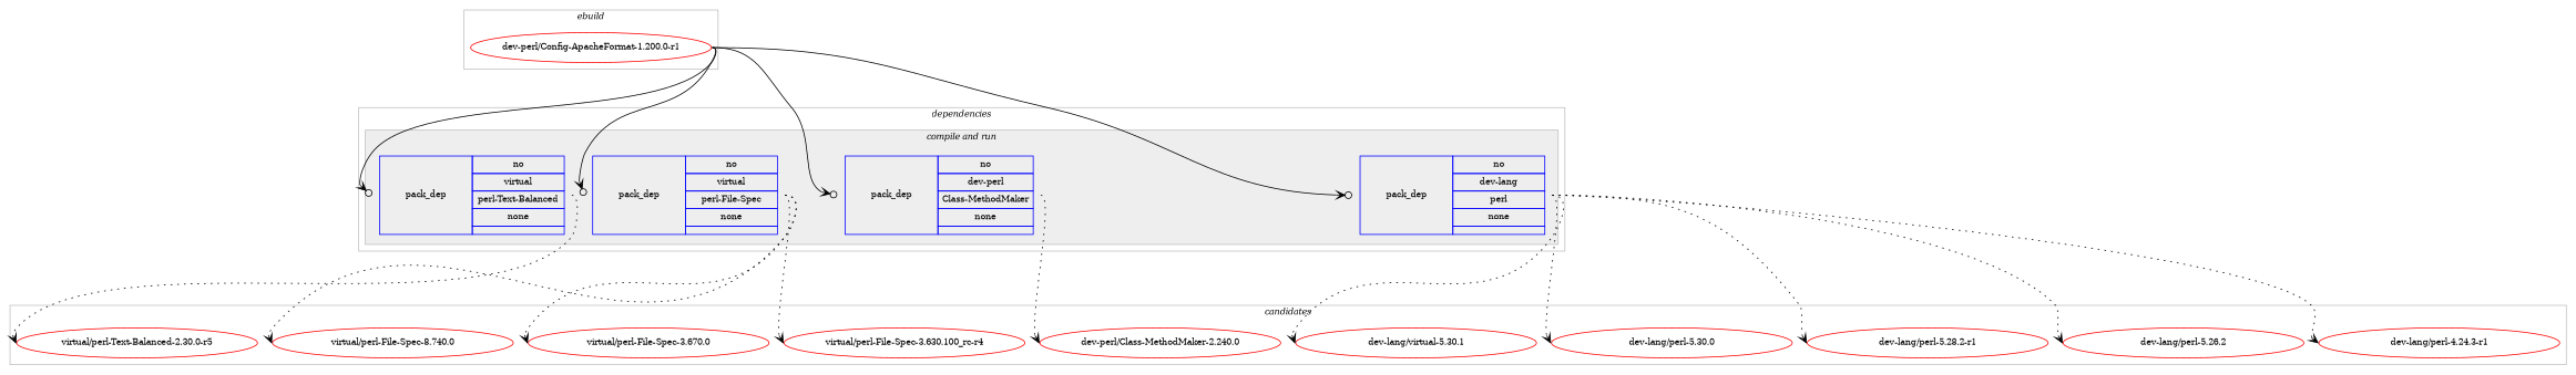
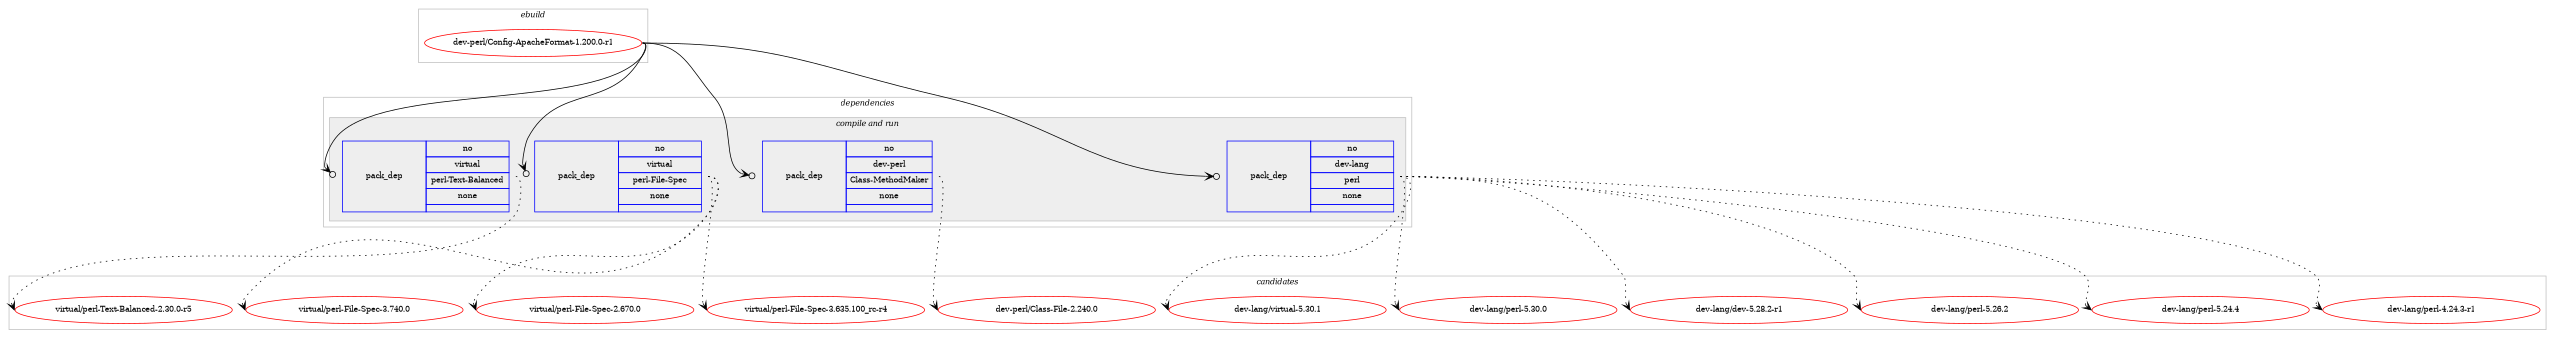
  digraph {
    compound=true
    concentrate=true
    fontname="DejaVu Serif"
    fontsize=10
    newrank=true
    rankdir=TB
    ranksep=1.5
    node [color=red fontname="DejaVu Serif" fontsize=10]
    edge [arrowhead=vee fontname="DejaVu Serif" headport=w style=dotted tailport=e weight=100]
    n1 [label="dev-perl/Config-ApacheFormat-1.200.0-r1" width=4]
    n2 [color=blue label=<<TABLE BORDER="0" CELLBORDER="1" CELLSPACING="0" CELLPADDING="4" WIDTH="220"><TR><TD ROWSPAN="6" CELLPADDING="30">pack_dep</TD></TR><TR><TD WIDTH="110">no</TD></TR><TR><TD>dev-lang</TD></TR><TR><TD>perl</TD></TR><TR><TD>none</TD></TR><TR><TD></TD></TR></TABLE>> shape=none]
    n3 [color=blue label=<<TABLE BORDER="0" CELLBORDER="1" CELLSPACING="0" CELLPADDING="4" WIDTH="220"><TR><TD ROWSPAN="6" CELLPADDING="30">pack_dep</TD></TR><TR><TD WIDTH="110">no</TD></TR><TR><TD>dev-perl</TD></TR><TR><TD>Class-MethodMaker</TD></TR><TR><TD>none</TD></TR><TR><TD></TD></TR></TABLE>> shape=none]
    n4 [color=blue label=<<TABLE BORDER="0" CELLBORDER="1" CELLSPACING="0" CELLPADDING="4" WIDTH="220"><TR><TD ROWSPAN="6" CELLPADDING="30">pack_dep</TD></TR><TR><TD WIDTH="110">no</TD></TR><TR><TD>virtual</TD></TR><TR><TD>perl-File-Spec</TD></TR><TR><TD>none</TD></TR><TR><TD></TD></TR></TABLE>> shape=none]
    n5 [color=blue label=<<TABLE BORDER="0" CELLBORDER="1" CELLSPACING="0" CELLPADDING="4" WIDTH="220"><TR><TD ROWSPAN="6" CELLPADDING="30">pack_dep</TD></TR><TR><TD WIDTH="110">no</TD></TR><TR><TD>virtual</TD></TR><TR><TD>perl-Text-Balanced</TD></TR><TR><TD>none</TD></TR><TR><TD></TD></TR></TABLE>> shape=none]
    n6 [label="dev-lang/perl-4.24.3-r1" width=4]
+   n7 [label="dev-lang/perl-5.24.4" width=4]
    n8 [label="dev-lang/perl-5.26.2" width=4]
-   n9 [label="dev-lang/perl-5.28.2-r1" width=4]
+   n9 [label="dev-lang/dev-5.28.2-r1" width=4]
    n10 [label="dev-lang/perl-5.30.0" width=4]
    n11 [label="dev-lang/virtual-5.30.1" width=4]
-   n12 [label="dev-perl/Class-MethodMaker-2.240.0" width=4]
-   n13 [label="virtual/perl-File-Spec-3.630.100_rc-r4" width=4]
-   n14 [label="virtual/perl-File-Spec-3.670.0" width=4]
-   n15 [label="virtual/perl-File-Spec-8.740.0" width=4]
+   n12 [label="dev-perl/Class-File-2.240.0" width=4]
+   n13 [label="virtual/perl-File-Spec-3.635.100_rc-r4" width=4]
+   n14 [label="virtual/perl-File-Spec-2.670.0" width=4]
+   n15 [label="virtual/perl-File-Spec-3.740.0" width=4]
    n16 [label="virtual/perl-Text-Balanced-2.30.0-r5" width=4]
    subgraph cluster_1 {
      color=gray
      label=<<i>ebuild</i>>
      rank=same
      n1
    }
    subgraph cluster_2 {
      color=gray
      label=<<i>dependencies</i>>
      subgraph cluster_3 {
        color=gray
        fillcolor="#eeeeee"
        label=<<i>compile</i>>
        style=filled
      }
      subgraph cluster_4 {
        color=gray
        fillcolor="#eeeeee"
        label=<<i>compile and run</i>>
        style=filled
        subgraph sub_5 {
          color=gray
          fillcolor="#eeeeee"
          label=<<i>compile and run</i>>
          style=filled
          n2
        }
        subgraph sub_6 {
          color=gray
          fillcolor="#eeeeee"
          label=<<i>compile and run</i>>
          style=filled
          n3
        }
        subgraph sub_7 {
          color=gray
          fillcolor="#eeeeee"
          label=<<i>compile and run</i>>
          style=filled
          n4
        }
        subgraph sub_8 {
          color=gray
          fillcolor="#eeeeee"
          label=<<i>compile and run</i>>
          style=filled
          n5
        }
      }
      subgraph cluster_9 {
        color=gray
        fillcolor="#eeeeee"
        label=<<i>run</i>>
        style=filled
      }
    }
    subgraph cluster_10 {
      color=gray
      label=<<i>candidates</i>>
      rank=same
      subgraph sub_11 {
        color=black
        label=<<i>candidates</i>>
        nodesep=1
        rank=same
        n6
+       n7
        n8
        n9
        n10
        n11
      }
      subgraph sub_12 {
        color=black
        label=<<i>candidates</i>>
        nodesep=1
        rank=same
        n12
      }
      subgraph sub_13 {
        color=black
        label=<<i>candidates</i>>
        nodesep=1
        rank=same
        n13
        n14
        n15
      }
      subgraph sub_14 {
        color=black
        label=<<i>candidates</i>>
        nodesep=1
        rank=same
        n16
      }
    }
    n1 -> n2 [arrowhead=odotvee style=solid weight=20]
    n1 -> n3 [arrowhead=odotvee style=solid weight=20]
    n1 -> n4 [arrowhead=odotvee style=solid weight=20]
    n1 -> n5 [arrowhead=odotvee style=solid weight=20]
    n2 -> n6
+   n2 -> n7
    n2 -> n8
    n2 -> n9
    n2 -> n10
    n2 -> n11
    n3 -> n12
    n4 -> n13
    n4 -> n14
    n4 -> n15
    n5 -> n16
  }
